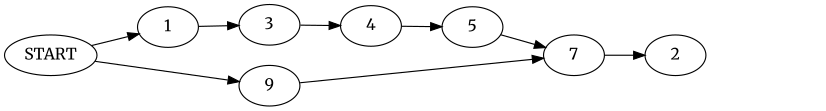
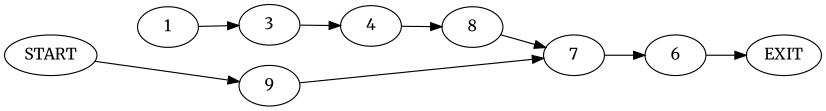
  digraph {
    fontname=Merriweather
    rankdir=LR
    node [fontname=Merriweather]
    edge [fontname=Merriweather]
    n1 [label=START]
    1
    n3 [label=9]
    3
    7
-   2
+   n6 [label=EXIT]
+   2 [label=6]
    4
-   5
-   n1 -> 1
+   5 [label=8]
    n1 -> n3
    1 -> 3
    n3 -> 7
    3 -> 4
    7 -> 2
+   2 -> n6
    4 -> 5
    5 -> 7
  }
